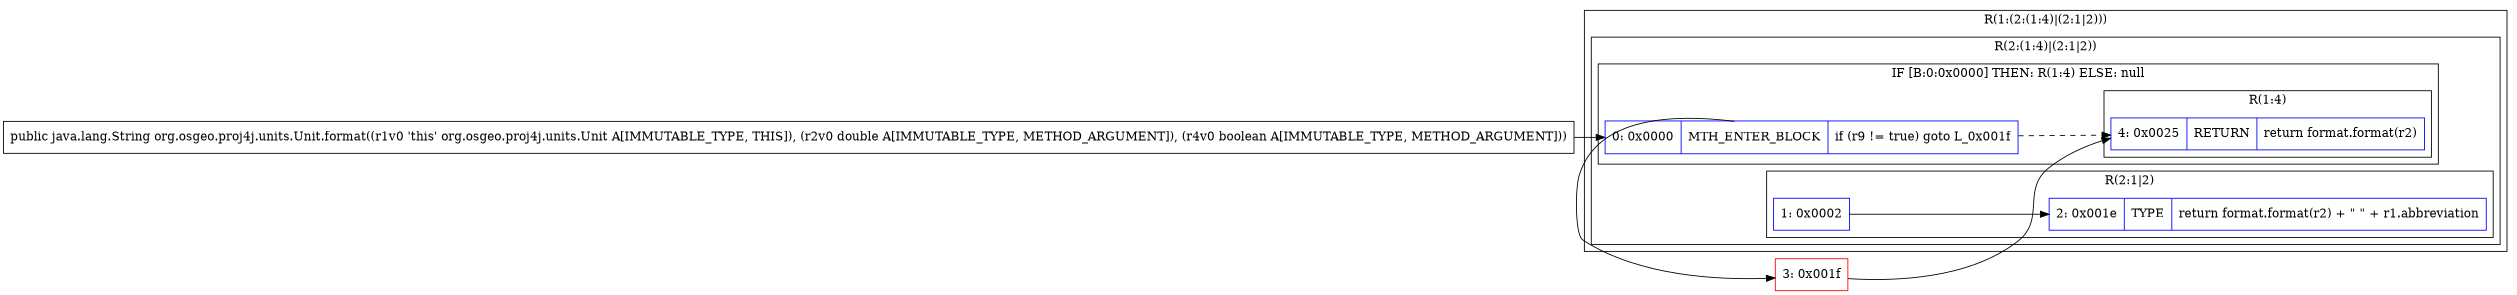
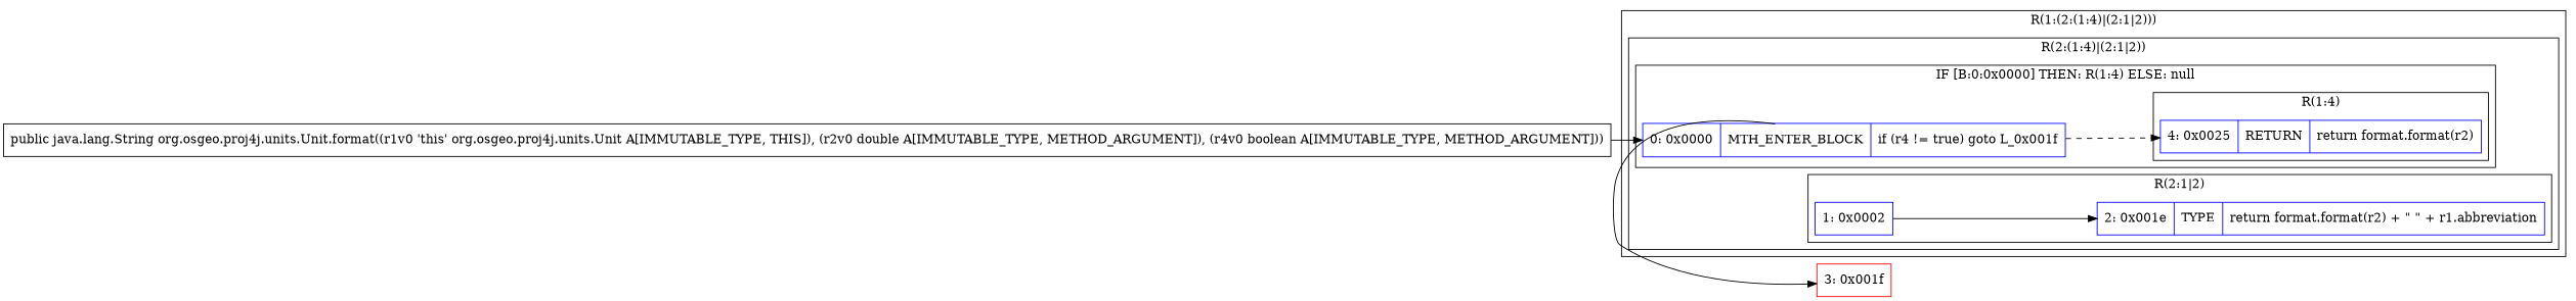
  digraph {
    rankdir=LR
    node [color=blue shape=record]
    n1 [label="{4\:\ 0x0025|RETURN\l|return format.format(r2)\l}"]
-   n2 [label="{0\:\ 0x0000|MTH_ENTER_BLOCK\l|if (r9 != true) goto L_0x001f\l}"]
+   n2 [label="{0\:\ 0x0000|MTH_ENTER_BLOCK\l|if (r4 != true) goto L_0x001f\l}"]
    n3 [label="{1\:\ 0x0002}"]
    n4 [label="{2\:\ 0x001e|TYPE\l|return format.format(r2) + \" \" + r1.abbreviation\l}"]
    n5 [color=red label="{3\:\ 0x001f}"]
    n6 [label="{public java.lang.String org.osgeo.proj4j.units.Unit.format((r1v0 'this' org.osgeo.proj4j.units.Unit A[IMMUTABLE_TYPE, THIS]), (r2v0 double A[IMMUTABLE_TYPE, METHOD_ARGUMENT]), (r4v0 boolean A[IMMUTABLE_TYPE, METHOD_ARGUMENT])) }" color=""]
    subgraph cluster_1 {
      label="R(1:(2:(1:4)|(2:1|2)))"
      subgraph cluster_2 {
        label="R(2:(1:4)|(2:1|2))"
        subgraph cluster_3 {
          label="IF [B:0:0x0000] THEN: R(1:4) ELSE: null"
          n2
          subgraph cluster_4 {
            label="R(1:4)"
            n1
          }
        }
        subgraph cluster_5 {
          label="R(2:1|2)"
          n3
          n4
        }
      }
    }
    n2 -> n1 [style=dashed]
    n2 -> n5
    n3 -> n4
-   n5 -> n1
    n6 -> n2
  }
